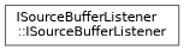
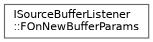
  digraph {
    rankdir=LR
-   n1 [color=grey40 fillcolor=white fontname=Helvetica fontsize=10 height=0.2 label="ISourceBufferListener\l::ISourceBufferListener" shape=box style=filled width=0.4]
+   n1 [color=grey40 fillcolor=white fontname=Helvetica fontsize=10 height=0.2 label="ISourceBufferListener\l::FOnNewBufferParams" shape=box style=filled width=0.4]
  }
